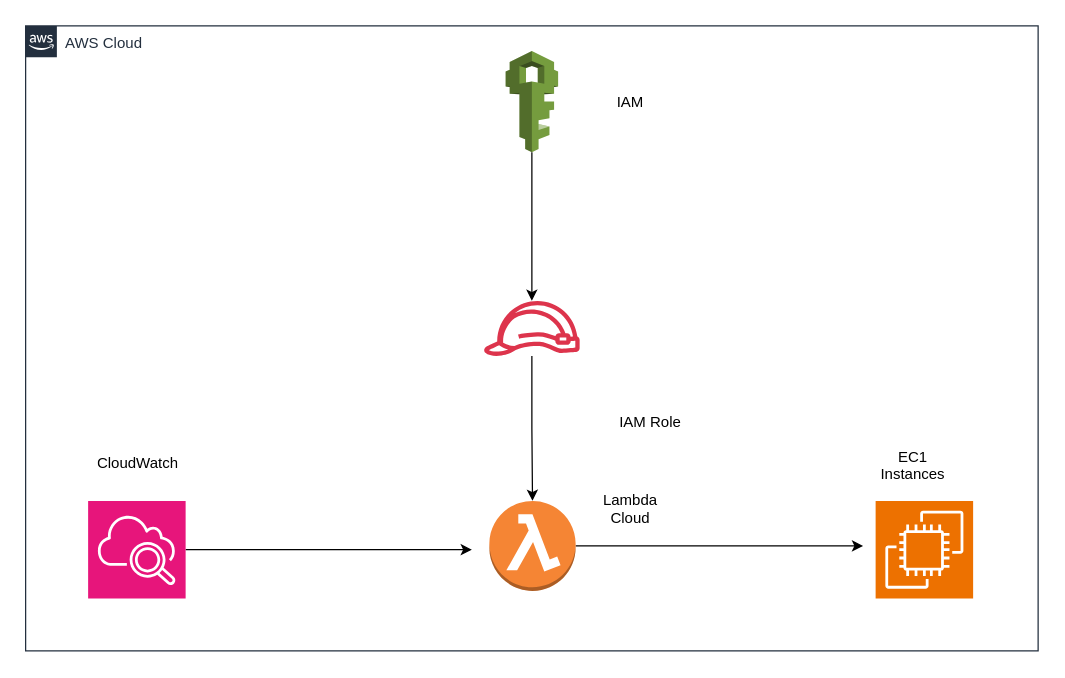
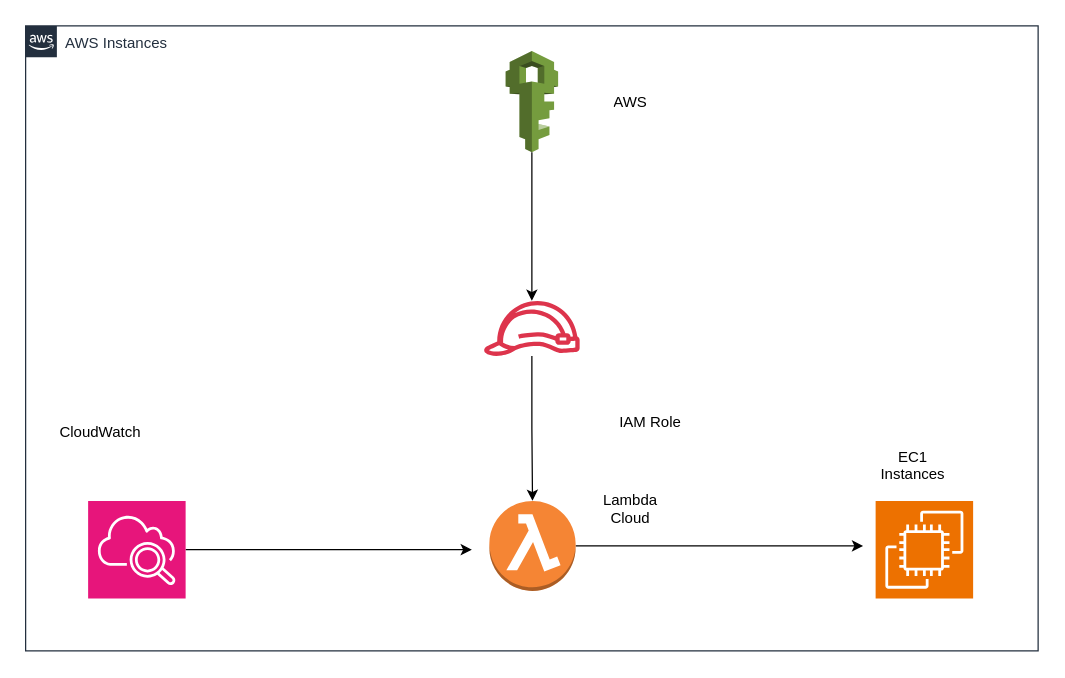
  <mxCell id="0" />
  <mxCell id="1" parent="0" />
- <mxCell id="2" value="AWS Cloud" style="points=[[0,0],[0.25,0],[0.5,0],[0.75,0],[1,0],[1,0.25],[1,0.5],[1,0.75],[1,1],[0.75,1],[0.5,1],[0.25,1],[0,1],[0,0.75],[0,0.5],[0,0.25]];outlineConnect=0;gradientColor=none;html=1;whiteSpace=wrap;fontSize=12;fontStyle=0;container=1;pointerEvents=0;collapsible=0;recursiveResize=0;shape=mxgraph.aws4.group;grIcon=mxgraph.aws4.group_aws_cloud_alt;strokeColor=#232F3E;fillColor=none;verticalAlign=top;align=left;spacingLeft=30;fontColor=#232F3E;dashed=0;" vertex="1" parent="1"><mxGeometry x="20" y="20" width="810" height="500" as="geometry" /></mxCell>
+ <mxCell id="2" value="AWS Instances" style="points=[[0,0],[0.25,0],[0.5,0],[0.75,0],[1,0],[1,0.25],[1,0.5],[1,0.75],[1,1],[0.75,1],[0.5,1],[0.25,1],[0,1],[0,0.75],[0,0.5],[0,0.25]];outlineConnect=0;gradientColor=none;html=1;whiteSpace=wrap;fontSize=12;fontStyle=0;container=1;pointerEvents=0;collapsible=0;recursiveResize=0;shape=mxgraph.aws4.group;grIcon=mxgraph.aws4.group_aws_cloud_alt;strokeColor=#232F3E;fillColor=none;verticalAlign=top;align=left;spacingLeft=30;fontColor=#232F3E;dashed=0;" vertex="1" parent="1"><mxGeometry x="20" y="20" width="810" height="500" as="geometry" /></mxCell>
  <mxCell id="3" value="" style="outlineConnect=0;dashed=0;verticalLabelPosition=bottom;verticalAlign=top;align=center;html=1;shape=mxgraph.aws3.iam;fillColor=#759C3E;gradientColor=none;" vertex="1" parent="2"><mxGeometry x="384" y="20" width="42" height="81" as="geometry" /></mxCell>
  <mxCell id="4" value="" style="edgeStyle=orthogonalEdgeStyle;rounded=0;orthogonalLoop=1;jettySize=auto;html=1;" edge="1" parent="2" source="5"><mxGeometry relative="1" as="geometry"><mxPoint x="357" y="419" as="targetPoint" /></mxGeometry></mxCell>
  <mxCell id="5" value="" style="sketch=0;points=[[0,0,0],[0.25,0,0],[0.5,0,0],[0.75,0,0],[1,0,0],[0,1,0],[0.25,1,0],[0.5,1,0],[0.75,1,0],[1,1,0],[0,0.25,0],[0,0.5,0],[0,0.75,0],[1,0.25,0],[1,0.5,0],[1,0.75,0]];points=[[0,0,0],[0.25,0,0],[0.5,0,0],[0.75,0,0],[1,0,0],[0,1,0],[0.25,1,0],[0.5,1,0],[0.75,1,0],[1,1,0],[0,0.25,0],[0,0.5,0],[0,0.75,0],[1,0.25,0],[1,0.5,0],[1,0.75,0]];outlineConnect=0;fontColor=#232F3E;fillColor=#E7157B;strokeColor=#ffffff;dashed=0;verticalLabelPosition=bottom;verticalAlign=top;align=center;html=1;fontSize=12;fontStyle=0;aspect=fixed;shape=mxgraph.aws4.resourceIcon;resIcon=mxgraph.aws4.cloudwatch_2;" vertex="1" parent="2"><mxGeometry x="50" y="380" width="78" height="78" as="geometry" /></mxCell>
  <mxCell id="6" value="" style="edgeStyle=orthogonalEdgeStyle;rounded=0;orthogonalLoop=1;jettySize=auto;html=1;" edge="1" parent="2" source="7"><mxGeometry relative="1" as="geometry"><mxPoint x="670" y="416" as="targetPoint" /></mxGeometry></mxCell>
  <mxCell id="7" value="" style="outlineConnect=0;dashed=0;verticalLabelPosition=bottom;verticalAlign=top;align=center;html=1;shape=mxgraph.aws3.lambda_function;fillColor=#F58534;gradientColor=none;" vertex="1" parent="2"><mxGeometry x="371" y="380" width="69" height="72" as="geometry" /></mxCell>
  <mxCell id="8" value="" style="sketch=0;points=[[0,0,0],[0.25,0,0],[0.5,0,0],[0.75,0,0],[1,0,0],[0,1,0],[0.25,1,0],[0.5,1,0],[0.75,1,0],[1,1,0],[0,0.25,0],[0,0.5,0],[0,0.75,0],[1,0.25,0],[1,0.5,0],[1,0.75,0]];outlineConnect=0;fontColor=#232F3E;fillColor=#ED7100;strokeColor=#ffffff;dashed=0;verticalLabelPosition=bottom;verticalAlign=top;align=center;html=1;fontSize=12;fontStyle=0;aspect=fixed;shape=mxgraph.aws4.resourceIcon;resIcon=mxgraph.aws4.ec2;" vertex="1" parent="2"><mxGeometry x="680" y="380" width="78" height="78" as="geometry" /></mxCell>
  <mxCell id="9" value="" style="sketch=0;outlineConnect=0;fontColor=#232F3E;gradientColor=none;fillColor=#DD344C;strokeColor=none;dashed=0;verticalLabelPosition=bottom;verticalAlign=top;align=center;html=1;fontSize=12;fontStyle=0;aspect=fixed;pointerEvents=1;shape=mxgraph.aws4.role;" vertex="1" parent="2"><mxGeometry x="366" y="220" width="78" height="44" as="geometry" /></mxCell>
  <mxCell id="10" value="" style="edgeStyle=orthogonalEdgeStyle;rounded=0;orthogonalLoop=1;jettySize=auto;html=1;" edge="1" parent="2" source="3" target="9"><mxGeometry relative="1" as="geometry" /></mxCell>
  <mxCell id="11" value="" style="edgeStyle=orthogonalEdgeStyle;rounded=0;orthogonalLoop=1;jettySize=auto;html=1;" edge="1" parent="2" source="9" target="7"><mxGeometry relative="1" as="geometry" /></mxCell>
- <mxCell id="12" value="CloudWatch" style="text;html=1;strokeColor=none;fillColor=none;align=center;verticalAlign=middle;whiteSpace=wrap;overflow=hidden;" vertex="1" parent="2"><mxGeometry x="50" y="340" width="80" height="20" as="geometry" /></mxCell>
+ <mxCell id="12" value="CloudWatch" style="text;html=1;strokeColor=none;fillColor=none;align=center;verticalAlign=middle;whiteSpace=wrap;overflow=hidden;" vertex="1" parent="2"><mxGeometry x="20" y="315" width="80" height="20" as="geometry" /></mxCell>
  <mxCell id="13" value="IAM Role" style="text;html=1;strokeColor=none;fillColor=none;align=center;verticalAlign=middle;whiteSpace=wrap;overflow=hidden;" vertex="1" parent="2"><mxGeometry x="460" y="307" width="80" height="20" as="geometry" /></mxCell>
- <mxCell id="14" value="IAM" style="text;html=1;strokeColor=none;fillColor=none;align=center;verticalAlign=middle;whiteSpace=wrap;overflow=hidden;" vertex="1" parent="2"><mxGeometry x="444" y="50.5" width="80" height="20" as="geometry" /></mxCell>
+ <mxCell id="14" value="AWS" style="text;html=1;strokeColor=none;fillColor=none;align=center;verticalAlign=middle;whiteSpace=wrap;overflow=hidden;" vertex="1" parent="2"><mxGeometry x="444" y="50.5" width="80" height="20" as="geometry" /></mxCell>
  <mxCell id="15" value="EC1 Instances" style="text;html=1;strokeColor=none;fillColor=none;align=center;verticalAlign=middle;whiteSpace=wrap;overflow=hidden;" vertex="1" parent="2"><mxGeometry x="670" y="335" width="80" height="30" as="geometry" /></mxCell>
  <mxCell id="16" value="Lambda Cloud" style="text;html=1;strokeColor=none;fillColor=none;align=center;verticalAlign=middle;whiteSpace=wrap;overflow=hidden;" vertex="1" parent="2"><mxGeometry x="444" y="370" width="80" height="30" as="geometry" /></mxCell>
